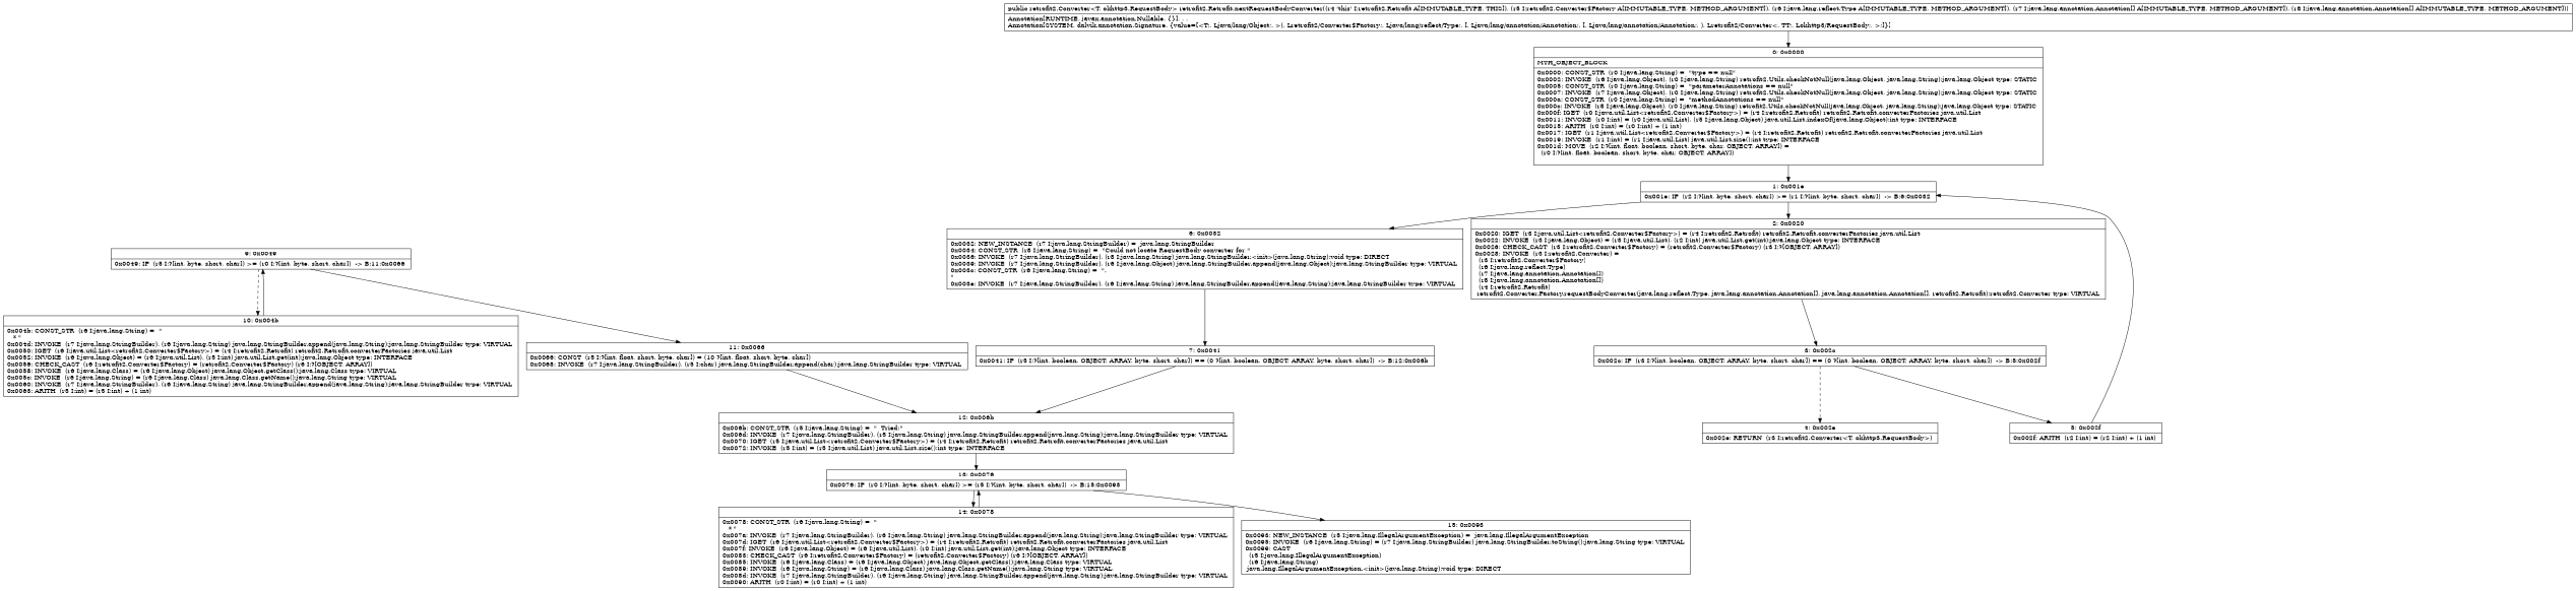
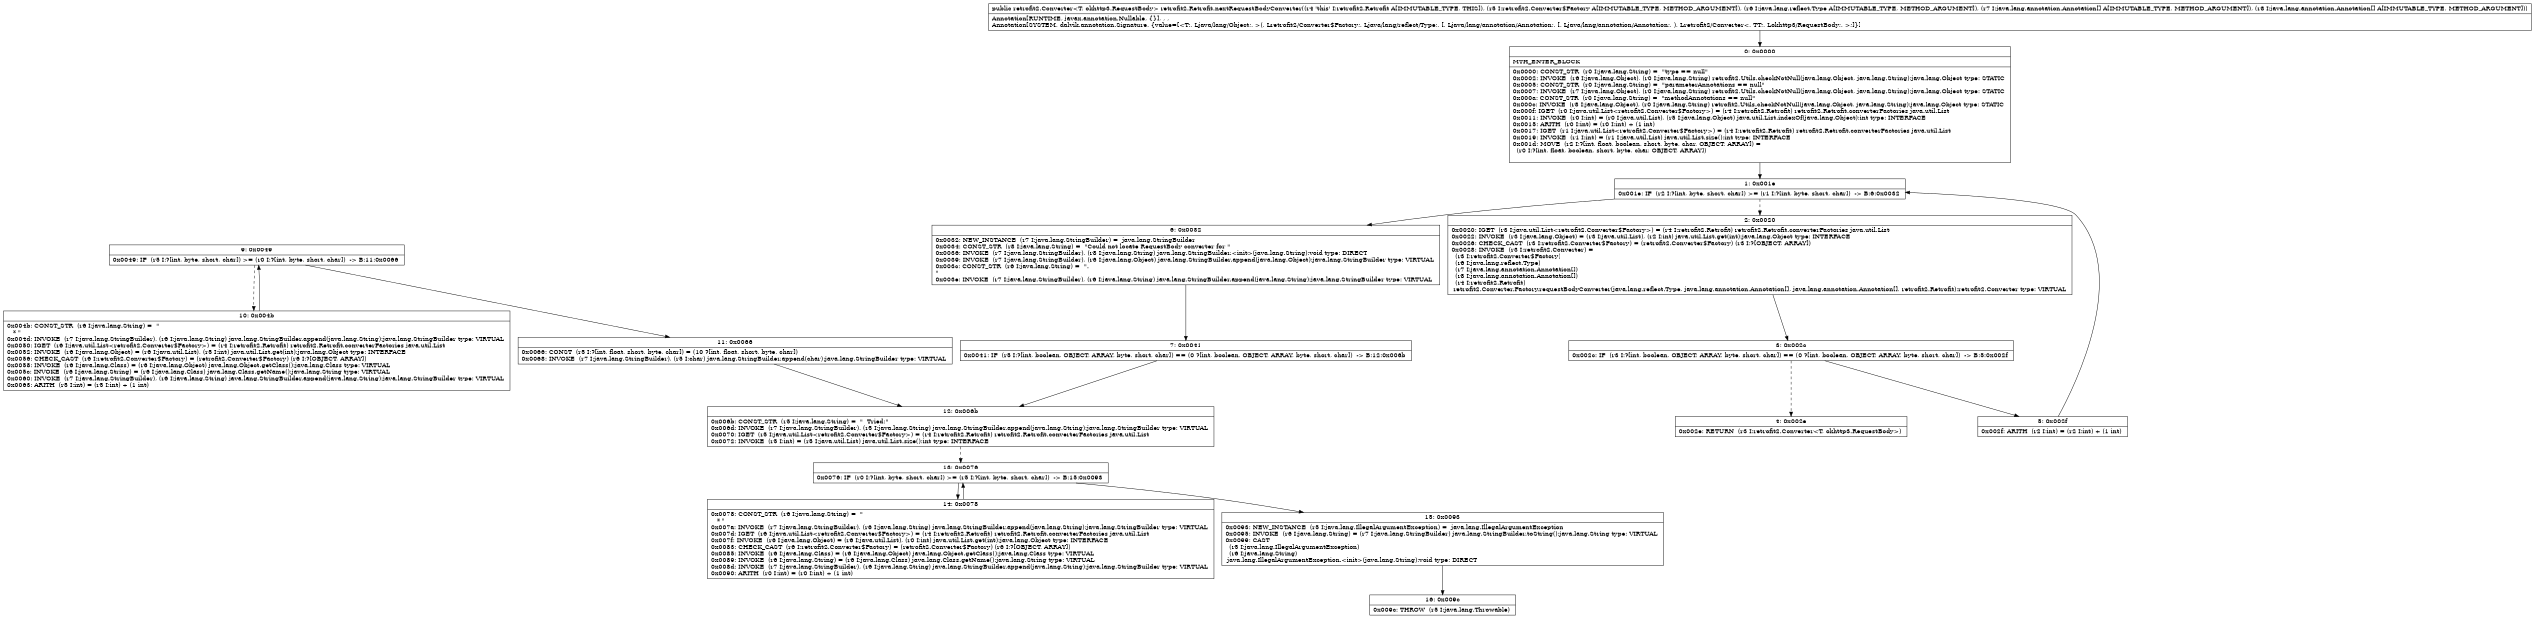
  digraph {
    node [shape=record]
-   n1 [label="{0\:\ 0x0000|MTH_OBJECT_BLOCK\l|0x0000: CONST_STR  (r0 I:java.lang.String) =  \"type == null\" \l0x0002: INVOKE  (r6 I:java.lang.Object), (r0 I:java.lang.String) retrofit2.Utils.checkNotNull(java.lang.Object, java.lang.String):java.lang.Object type: STATIC \l0x0005: CONST_STR  (r0 I:java.lang.String) =  \"parameterAnnotations == null\" \l0x0007: INVOKE  (r7 I:java.lang.Object), (r0 I:java.lang.String) retrofit2.Utils.checkNotNull(java.lang.Object, java.lang.String):java.lang.Object type: STATIC \l0x000a: CONST_STR  (r0 I:java.lang.String) =  \"methodAnnotations == null\" \l0x000c: INVOKE  (r8 I:java.lang.Object), (r0 I:java.lang.String) retrofit2.Utils.checkNotNull(java.lang.Object, java.lang.String):java.lang.Object type: STATIC \l0x000f: IGET  (r0 I:java.util.List\<retrofit2.Converter$Factory\>) = (r4 I:retrofit2.Retrofit) retrofit2.Retrofit.converterFactories java.util.List \l0x0011: INVOKE  (r0 I:int) = (r0 I:java.util.List), (r5 I:java.lang.Object) java.util.List.indexOf(java.lang.Object):int type: INTERFACE \l0x0015: ARITH  (r0 I:int) = (r0 I:int) + (1 int) \l0x0017: IGET  (r1 I:java.util.List\<retrofit2.Converter$Factory\>) = (r4 I:retrofit2.Retrofit) retrofit2.Retrofit.converterFactories java.util.List \l0x0019: INVOKE  (r1 I:int) = (r1 I:java.util.List) java.util.List.size():int type: INTERFACE \l0x001d: MOVE  (r2 I:?[int, float, boolean, short, byte, char, OBJECT, ARRAY]) = \l  (r0 I:?[int, float, boolean, short, byte, char, OBJECT, ARRAY])\l \l}"]
+   n1 [label="{0\:\ 0x0000|MTH_ENTER_BLOCK\l|0x0000: CONST_STR  (r0 I:java.lang.String) =  \"type == null\" \l0x0002: INVOKE  (r6 I:java.lang.Object), (r0 I:java.lang.String) retrofit2.Utils.checkNotNull(java.lang.Object, java.lang.String):java.lang.Object type: STATIC \l0x0005: CONST_STR  (r0 I:java.lang.String) =  \"parameterAnnotations == null\" \l0x0007: INVOKE  (r7 I:java.lang.Object), (r0 I:java.lang.String) retrofit2.Utils.checkNotNull(java.lang.Object, java.lang.String):java.lang.Object type: STATIC \l0x000a: CONST_STR  (r0 I:java.lang.String) =  \"methodAnnotations == null\" \l0x000c: INVOKE  (r8 I:java.lang.Object), (r0 I:java.lang.String) retrofit2.Utils.checkNotNull(java.lang.Object, java.lang.String):java.lang.Object type: STATIC \l0x000f: IGET  (r0 I:java.util.List\<retrofit2.Converter$Factory\>) = (r4 I:retrofit2.Retrofit) retrofit2.Retrofit.converterFactories java.util.List \l0x0011: INVOKE  (r0 I:int) = (r0 I:java.util.List), (r5 I:java.lang.Object) java.util.List.indexOf(java.lang.Object):int type: INTERFACE \l0x0015: ARITH  (r0 I:int) = (r0 I:int) + (1 int) \l0x0017: IGET  (r1 I:java.util.List\<retrofit2.Converter$Factory\>) = (r4 I:retrofit2.Retrofit) retrofit2.Retrofit.converterFactories java.util.List \l0x0019: INVOKE  (r1 I:int) = (r1 I:java.util.List) java.util.List.size():int type: INTERFACE \l0x001d: MOVE  (r2 I:?[int, float, boolean, short, byte, char, OBJECT, ARRAY]) = \l  (r0 I:?[int, float, boolean, short, byte, char, OBJECT, ARRAY])\l \l}"]
    n2 [label="{1\:\ 0x001e|0x001e: IF  (r2 I:?[int, byte, short, char]) \>= (r1 I:?[int, byte, short, char])  \-\> B:6:0x0032 \l}"]
    n3 [label="{2\:\ 0x0020|0x0020: IGET  (r3 I:java.util.List\<retrofit2.Converter$Factory\>) = (r4 I:retrofit2.Retrofit) retrofit2.Retrofit.converterFactories java.util.List \l0x0022: INVOKE  (r3 I:java.lang.Object) = (r3 I:java.util.List), (r2 I:int) java.util.List.get(int):java.lang.Object type: INTERFACE \l0x0026: CHECK_CAST  (r3 I:retrofit2.Converter$Factory) = (retrofit2.Converter$Factory) (r3 I:?[OBJECT, ARRAY]) \l0x0028: INVOKE  (r3 I:retrofit2.Converter) = \l  (r3 I:retrofit2.Converter$Factory)\l  (r6 I:java.lang.reflect.Type)\l  (r7 I:java.lang.annotation.Annotation[])\l  (r8 I:java.lang.annotation.Annotation[])\l  (r4 I:retrofit2.Retrofit)\l retrofit2.Converter.Factory.requestBodyConverter(java.lang.reflect.Type, java.lang.annotation.Annotation[], java.lang.annotation.Annotation[], retrofit2.Retrofit):retrofit2.Converter type: VIRTUAL \l}"]
    n4 [label="{6\:\ 0x0032|0x0032: NEW_INSTANCE  (r7 I:java.lang.StringBuilder) =  java.lang.StringBuilder \l0x0034: CONST_STR  (r8 I:java.lang.String) =  \"Could not locate RequestBody converter for \" \l0x0036: INVOKE  (r7 I:java.lang.StringBuilder), (r8 I:java.lang.String) java.lang.StringBuilder.\<init\>(java.lang.String):void type: DIRECT \l0x0039: INVOKE  (r7 I:java.lang.StringBuilder), (r6 I:java.lang.Object) java.lang.StringBuilder.append(java.lang.Object):java.lang.StringBuilder type: VIRTUAL \l0x003c: CONST_STR  (r6 I:java.lang.String) =  \".\l\" \l0x003e: INVOKE  (r7 I:java.lang.StringBuilder), (r6 I:java.lang.String) java.lang.StringBuilder.append(java.lang.String):java.lang.StringBuilder type: VIRTUAL \l}"]
    n5 [label="{3\:\ 0x002c|0x002c: IF  (r3 I:?[int, boolean, OBJECT, ARRAY, byte, short, char]) == (0 ?[int, boolean, OBJECT, ARRAY, byte, short, char])  \-\> B:5:0x002f \l}"]
    n6 [label="{7\:\ 0x0041|0x0041: IF  (r5 I:?[int, boolean, OBJECT, ARRAY, byte, short, char]) == (0 ?[int, boolean, OBJECT, ARRAY, byte, short, char])  \-\> B:12:0x006b \l}"]
    n7 [label="{4\:\ 0x002e|0x002e: RETURN  (r3 I:retrofit2.Converter\<T, okhttp3.RequestBody\>) \l}"]
    n8 [label="{5\:\ 0x002f|0x002f: ARITH  (r2 I:int) = (r2 I:int) + (1 int) \l}"]
    n9 [label="{12\:\ 0x006b|0x006b: CONST_STR  (r5 I:java.lang.String) =  \"  Tried:\" \l0x006d: INVOKE  (r7 I:java.lang.StringBuilder), (r5 I:java.lang.String) java.lang.StringBuilder.append(java.lang.String):java.lang.StringBuilder type: VIRTUAL \l0x0070: IGET  (r5 I:java.util.List\<retrofit2.Converter$Factory\>) = (r4 I:retrofit2.Retrofit) retrofit2.Retrofit.converterFactories java.util.List \l0x0072: INVOKE  (r5 I:int) = (r5 I:java.util.List) java.util.List.size():int type: INTERFACE \l}"]
    n10 [label="{13\:\ 0x0076|0x0076: IF  (r0 I:?[int, byte, short, char]) \>= (r5 I:?[int, byte, short, char])  \-\> B:15:0x0093 \l}"]
    n11 [label="{9\:\ 0x0049|0x0049: IF  (r5 I:?[int, byte, short, char]) \>= (r0 I:?[int, byte, short, char])  \-\> B:11:0x0066 \l}"]
    n12 [label="{10\:\ 0x004b|0x004b: CONST_STR  (r6 I:java.lang.String) =  \"\l   * \" \l0x004d: INVOKE  (r7 I:java.lang.StringBuilder), (r6 I:java.lang.String) java.lang.StringBuilder.append(java.lang.String):java.lang.StringBuilder type: VIRTUAL \l0x0050: IGET  (r6 I:java.util.List\<retrofit2.Converter$Factory\>) = (r4 I:retrofit2.Retrofit) retrofit2.Retrofit.converterFactories java.util.List \l0x0052: INVOKE  (r6 I:java.lang.Object) = (r6 I:java.util.List), (r5 I:int) java.util.List.get(int):java.lang.Object type: INTERFACE \l0x0056: CHECK_CAST  (r6 I:retrofit2.Converter$Factory) = (retrofit2.Converter$Factory) (r6 I:?[OBJECT, ARRAY]) \l0x0058: INVOKE  (r6 I:java.lang.Class) = (r6 I:java.lang.Object) java.lang.Object.getClass():java.lang.Class type: VIRTUAL \l0x005c: INVOKE  (r6 I:java.lang.String) = (r6 I:java.lang.Class) java.lang.Class.getName():java.lang.String type: VIRTUAL \l0x0060: INVOKE  (r7 I:java.lang.StringBuilder), (r6 I:java.lang.String) java.lang.StringBuilder.append(java.lang.String):java.lang.StringBuilder type: VIRTUAL \l0x0063: ARITH  (r5 I:int) = (r5 I:int) + (1 int) \l}"]
    n13 [label="{11\:\ 0x0066|0x0066: CONST  (r5 I:?[int, float, short, byte, char]) = (10 ?[int, float, short, byte, char]) \l0x0068: INVOKE  (r7 I:java.lang.StringBuilder), (r5 I:char) java.lang.StringBuilder.append(char):java.lang.StringBuilder type: VIRTUAL \l}"]
    n14 [label="{14\:\ 0x0078|0x0078: CONST_STR  (r6 I:java.lang.String) =  \"\l   * \" \l0x007a: INVOKE  (r7 I:java.lang.StringBuilder), (r6 I:java.lang.String) java.lang.StringBuilder.append(java.lang.String):java.lang.StringBuilder type: VIRTUAL \l0x007d: IGET  (r6 I:java.util.List\<retrofit2.Converter$Factory\>) = (r4 I:retrofit2.Retrofit) retrofit2.Retrofit.converterFactories java.util.List \l0x007f: INVOKE  (r6 I:java.lang.Object) = (r6 I:java.util.List), (r0 I:int) java.util.List.get(int):java.lang.Object type: INTERFACE \l0x0083: CHECK_CAST  (r6 I:retrofit2.Converter$Factory) = (retrofit2.Converter$Factory) (r6 I:?[OBJECT, ARRAY]) \l0x0085: INVOKE  (r6 I:java.lang.Class) = (r6 I:java.lang.Object) java.lang.Object.getClass():java.lang.Class type: VIRTUAL \l0x0089: INVOKE  (r6 I:java.lang.String) = (r6 I:java.lang.Class) java.lang.Class.getName():java.lang.String type: VIRTUAL \l0x008d: INVOKE  (r7 I:java.lang.StringBuilder), (r6 I:java.lang.String) java.lang.StringBuilder.append(java.lang.String):java.lang.StringBuilder type: VIRTUAL \l0x0090: ARITH  (r0 I:int) = (r0 I:int) + (1 int) \l}"]
    n15 [label="{15\:\ 0x0093|0x0093: NEW_INSTANCE  (r5 I:java.lang.IllegalArgumentException) =  java.lang.IllegalArgumentException \l0x0095: INVOKE  (r6 I:java.lang.String) = (r7 I:java.lang.StringBuilder) java.lang.StringBuilder.toString():java.lang.String type: VIRTUAL \l0x0099: CAST  \l  (r5 I:java.lang.IllegalArgumentException)\l  (r6 I:java.lang.String)\l java.lang.IllegalArgumentException.\<init\>(java.lang.String):void type: DIRECT \l}"]
+   n16 [label="{16\:\ 0x009c|0x009c: THROW  (r5 I:java.lang.Throwable) \l}"]
    n17 [label="{public retrofit2.Converter\<T, okhttp3.RequestBody\> retrofit2.Retrofit.nextRequestBodyConverter((r4 'this' I:retrofit2.Retrofit A[IMMUTABLE_TYPE, THIS]), (r5 I:retrofit2.Converter$Factory A[IMMUTABLE_TYPE, METHOD_ARGUMENT]), (r6 I:java.lang.reflect.Type A[IMMUTABLE_TYPE, METHOD_ARGUMENT]), (r7 I:java.lang.annotation.Annotation[] A[IMMUTABLE_TYPE, METHOD_ARGUMENT]), (r8 I:java.lang.annotation.Annotation[] A[IMMUTABLE_TYPE, METHOD_ARGUMENT]))  | Annotation[RUNTIME, javax.annotation.Nullable, \{\}], , , \lAnnotation[SYSTEM, dalvik.annotation.Signature, \{value=[\<T:, Ljava\/lang\/Object;, \>(, Lretrofit2\/Converter$Factory;, Ljava\/lang\/reflect\/Type;, [, Ljava\/lang\/annotation\/Annotation;, [, Ljava\/lang\/annotation\/Annotation;, ), Lretrofit2\/Converter\<, TT;, Lokhttp3\/RequestBody;, \>;]\}]\l}"]
    n1 -> n2
-   n2 -> n3 [style=solid]
+   n2 -> n3 [style=dashed]
    n2 -> n4
    n3 -> n5
    n4 -> n6
    n5 -> n7 [style=dashed]
    n5 -> n8
    n6 -> n9
    n8 -> n2
-   n9 -> n10
+   n9 -> n10 [style=dashed]
    n10 -> n14 [style=solid]
    n10 -> n15
    n11 -> n12 [style=dashed]
    n11 -> n13
    n12 -> n11
    n13 -> n9
    n14 -> n10
+   n15 -> n16
    n17 -> n1
  }
